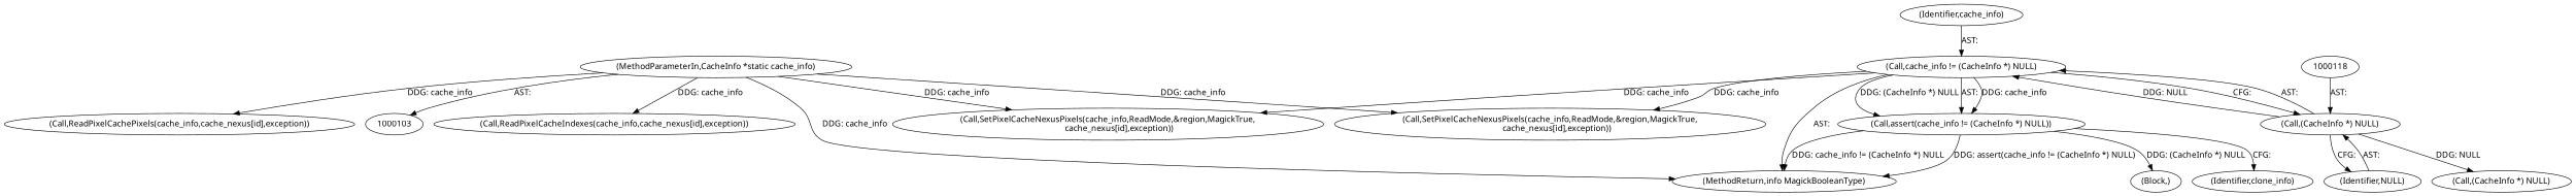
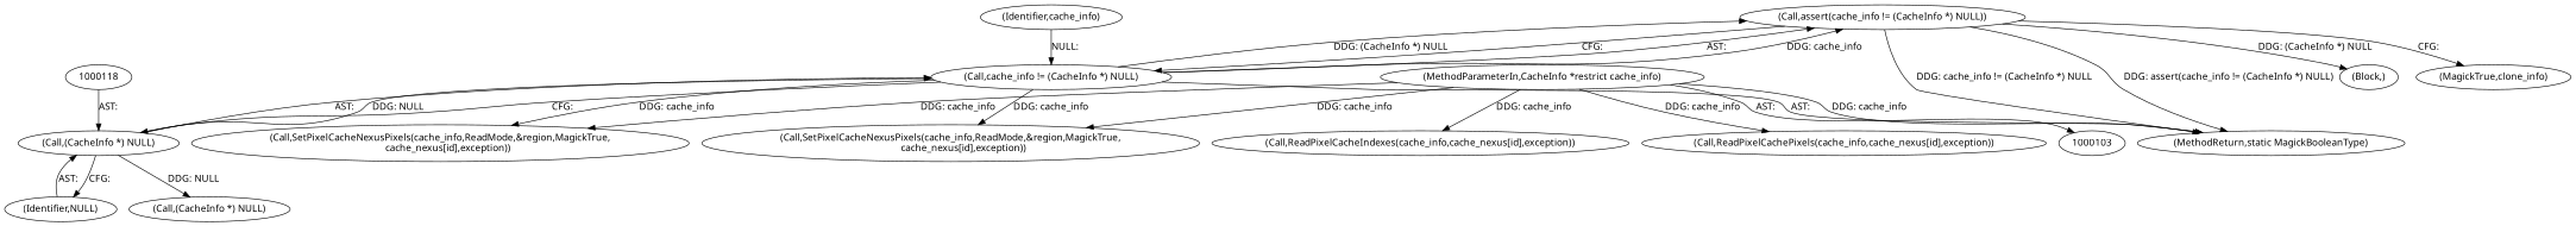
  digraph {
    fontname="Noto Sans"
    node [fontname="Noto Sans"]
    edge [fontname="Noto Sans"]
    n1 [label="(Call,assert(cache_info != (CacheInfo *) NULL))"]
    n2 [label="(Call,cache_info != (CacheInfo *) NULL)"]
    n3 [label="(Block,)"]
-   n4 [label="(MethodReturn,info MagickBooleanType)"]
-   n5 [label="(Identifier,clone_info)"]
+   n4 [label="(MethodReturn,static MagickBooleanType)"]
+   n5 [label="(MagickTrue,clone_info)"]
    n6 [label="(Call,(CacheInfo *) NULL)"]
    n7 [label="(Call,SetPixelCacheNexusPixels(cache_info,ReadMode,&region,MagickTrue,\n          cache_nexus[id],exception))"]
    n8 [label="(Call,SetPixelCacheNexusPixels(cache_info,ReadMode,&region,MagickTrue,\n      cache_nexus[id],exception))"]
    n9 [label="(Identifier,NULL)"]
    n10 [label="(Call,(CacheInfo *) NULL)"]
-   n11 [label="(MethodParameterIn,CacheInfo *static cache_info)"]
+   n11 [label="(MethodParameterIn,CacheInfo *restrict cache_info)"]
    n12 [label="(Call,ReadPixelCacheIndexes(cache_info,cache_nexus[id],exception))"]
    n13 [label="(Call,ReadPixelCachePixels(cache_info,cache_nexus[id],exception))"]
    1000103
    n15 [label="(Identifier,cache_info)"]
    1000118
+   n1 -> n2 [label="CFG: "]
    n1 -> n3 [label="DDG: (CacheInfo *) NULL"]
    n1 -> n4 [label="DDG: assert(cache_info != (CacheInfo *) NULL)"]
    n1 -> n4 [label="DDG: cache_info != (CacheInfo *) NULL"]
    n1 -> n5 [label="CFG: "]
    n2 -> n1 [label="AST: "]
    n2 -> n1 [label="DDG: cache_info"]
    n2 -> n1 [label="DDG: (CacheInfo *) NULL"]
    n2 -> n4 [label="AST: "]
    n2 -> n6 [label="CFG: "]
    n2 -> n7 [label="DDG: cache_info"]
    n2 -> n8 [label="DDG: cache_info"]
    n6 -> n2 [label="AST: "]
    n6 -> n2 [label="DDG: NULL"]
    n6 -> n9 [label="CFG: "]
    n6 -> n10 [label="DDG: NULL"]
    n9 -> n6 [label="AST: "]
    n11 -> n4 [label="DDG: cache_info"]
    n11 -> n7 [label="DDG: cache_info"]
    n11 -> n8 [label="DDG: cache_info"]
    n11 -> n12 [label="DDG: cache_info"]
    n11 -> n13 [label="DDG: cache_info"]
    n11 -> 1000103 [label="AST: "]
-   n15 -> n2 [label="AST: "]
+   n15 -> n2 [label="NULL: "]
    1000118 -> n6 [label="AST: "]
  }
